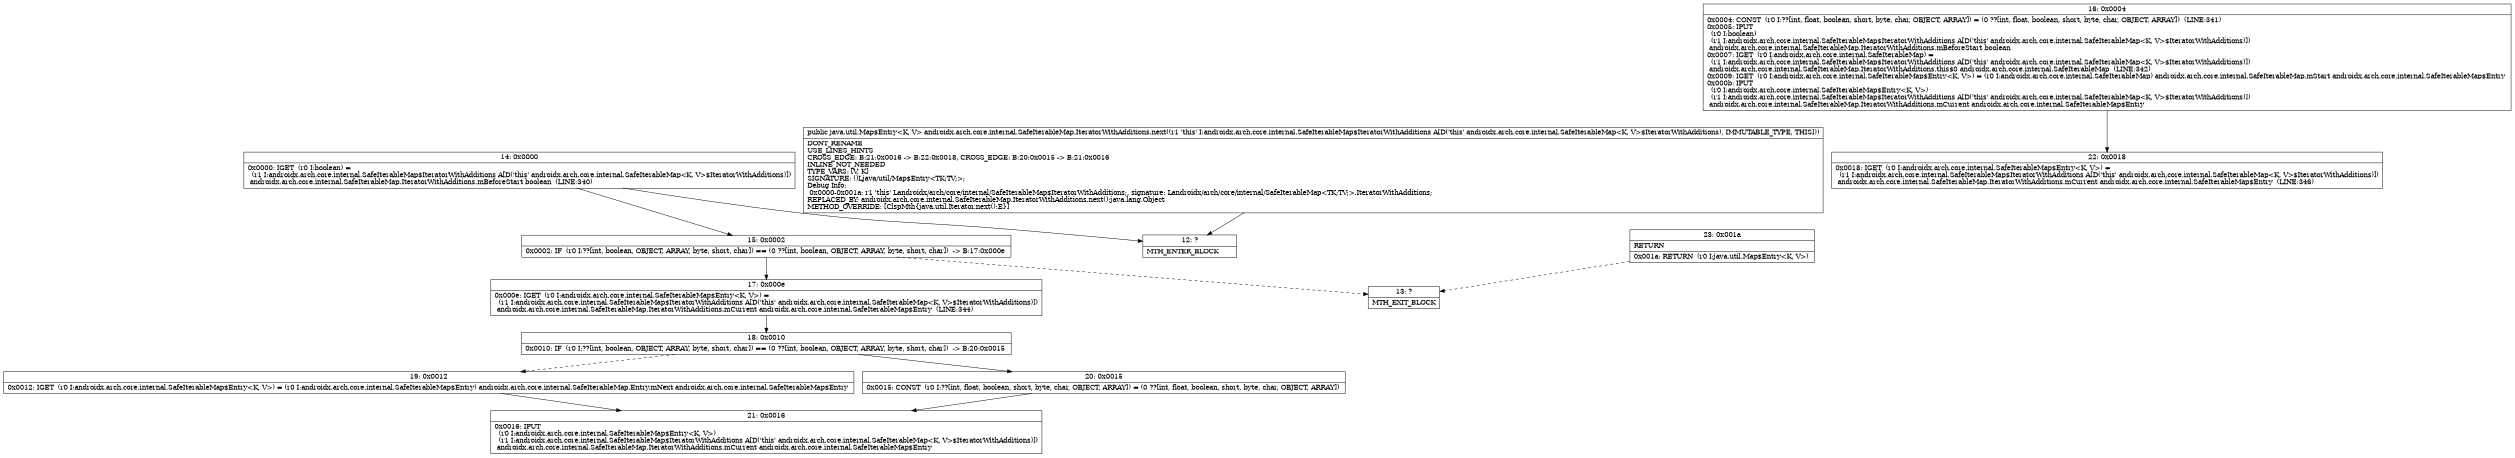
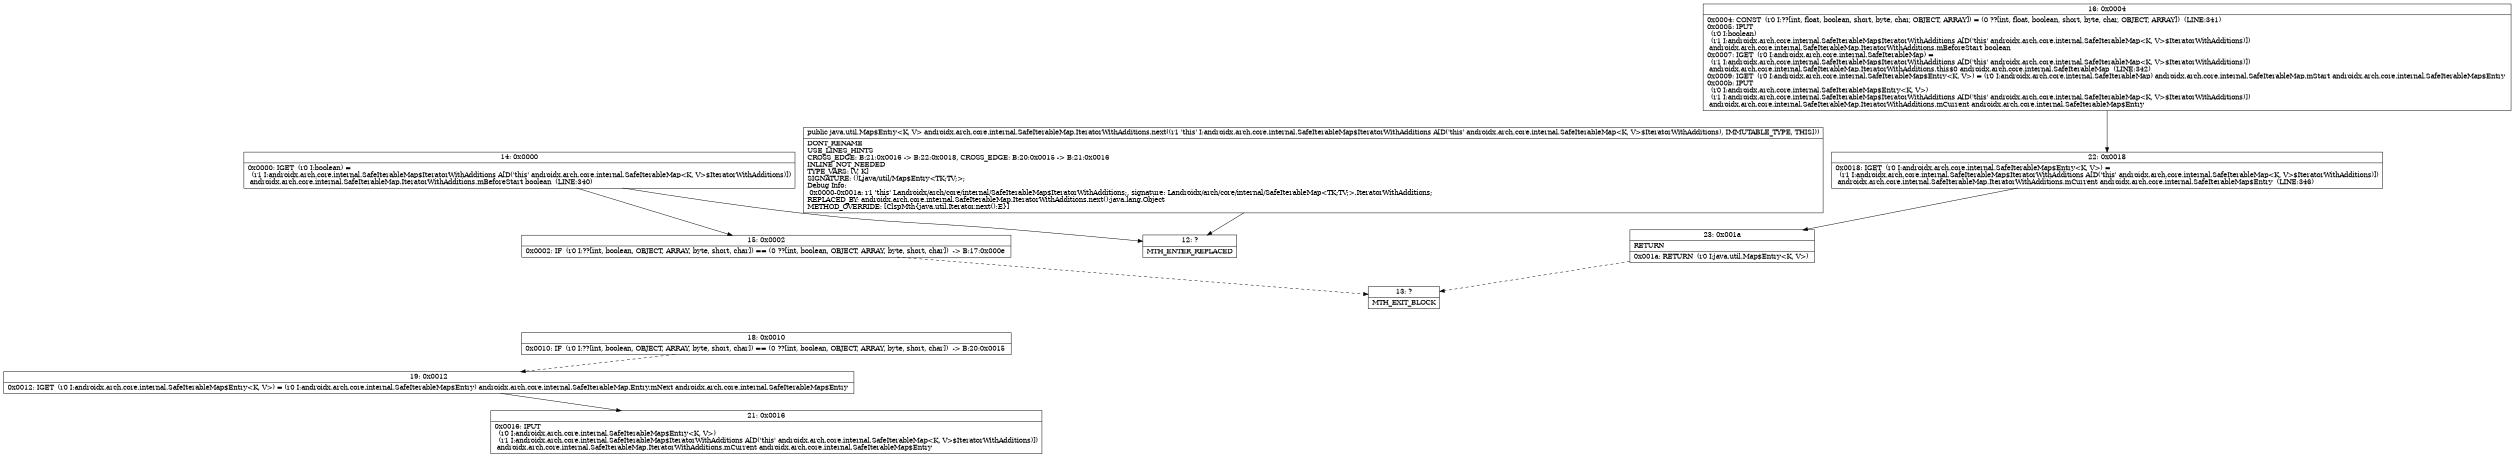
  digraph {
    node [shape=record]
-   n1 [label="{12\:\ ?|MTH_ENTER_BLOCK\l}"]
+   n1 [label="{12\:\ ?|MTH_ENTER_REPLACED\l}"]
    n2 [label="{14\:\ 0x0000|0x0000: IGET  (r0 I:boolean) = \l  (r1 I:androidx.arch.core.internal.SafeIterableMap$IteratorWithAdditions A[D('this' androidx.arch.core.internal.SafeIterableMap\<K, V\>$IteratorWithAdditions)])\l androidx.arch.core.internal.SafeIterableMap.IteratorWithAdditions.mBeforeStart boolean  (LINE:340)\l}"]
    n3 [label="{15\:\ 0x0002|0x0002: IF  (r0 I:??[int, boolean, OBJECT, ARRAY, byte, short, char]) == (0 ??[int, boolean, OBJECT, ARRAY, byte, short, char])  \-\> B:17:0x000e \l}"]
-   n4 [label="{17\:\ 0x000e|0x000e: IGET  (r0 I:androidx.arch.core.internal.SafeIterableMap$Entry\<K, V\>) = \l  (r1 I:androidx.arch.core.internal.SafeIterableMap$IteratorWithAdditions A[D('this' androidx.arch.core.internal.SafeIterableMap\<K, V\>$IteratorWithAdditions)])\l androidx.arch.core.internal.SafeIterableMap.IteratorWithAdditions.mCurrent androidx.arch.core.internal.SafeIterableMap$Entry  (LINE:344)\l}"]
    n5 [label="{13\:\ ?|MTH_EXIT_BLOCK\l}"]
    n6 [label="{16\:\ 0x0004|0x0004: CONST  (r0 I:??[int, float, boolean, short, byte, char, OBJECT, ARRAY]) = (0 ??[int, float, boolean, short, byte, char, OBJECT, ARRAY])  (LINE:341)\l0x0005: IPUT  \l  (r0 I:boolean)\l  (r1 I:androidx.arch.core.internal.SafeIterableMap$IteratorWithAdditions A[D('this' androidx.arch.core.internal.SafeIterableMap\<K, V\>$IteratorWithAdditions)])\l androidx.arch.core.internal.SafeIterableMap.IteratorWithAdditions.mBeforeStart boolean \l0x0007: IGET  (r0 I:androidx.arch.core.internal.SafeIterableMap) = \l  (r1 I:androidx.arch.core.internal.SafeIterableMap$IteratorWithAdditions A[D('this' androidx.arch.core.internal.SafeIterableMap\<K, V\>$IteratorWithAdditions)])\l androidx.arch.core.internal.SafeIterableMap.IteratorWithAdditions.this$0 androidx.arch.core.internal.SafeIterableMap  (LINE:342)\l0x0009: IGET  (r0 I:androidx.arch.core.internal.SafeIterableMap$Entry\<K, V\>) = (r0 I:androidx.arch.core.internal.SafeIterableMap) androidx.arch.core.internal.SafeIterableMap.mStart androidx.arch.core.internal.SafeIterableMap$Entry \l0x000b: IPUT  \l  (r0 I:androidx.arch.core.internal.SafeIterableMap$Entry\<K, V\>)\l  (r1 I:androidx.arch.core.internal.SafeIterableMap$IteratorWithAdditions A[D('this' androidx.arch.core.internal.SafeIterableMap\<K, V\>$IteratorWithAdditions)])\l androidx.arch.core.internal.SafeIterableMap.IteratorWithAdditions.mCurrent androidx.arch.core.internal.SafeIterableMap$Entry \l}"]
    n7 [label="{22\:\ 0x0018|0x0018: IGET  (r0 I:androidx.arch.core.internal.SafeIterableMap$Entry\<K, V\>) = \l  (r1 I:androidx.arch.core.internal.SafeIterableMap$IteratorWithAdditions A[D('this' androidx.arch.core.internal.SafeIterableMap\<K, V\>$IteratorWithAdditions)])\l androidx.arch.core.internal.SafeIterableMap.IteratorWithAdditions.mCurrent androidx.arch.core.internal.SafeIterableMap$Entry  (LINE:346)\l}"]
    n8 [label="{18\:\ 0x0010|0x0010: IF  (r0 I:??[int, boolean, OBJECT, ARRAY, byte, short, char]) == (0 ??[int, boolean, OBJECT, ARRAY, byte, short, char])  \-\> B:20:0x0015 \l}"]
    n9 [label="{23\:\ 0x001a|RETURN\l|0x001a: RETURN  (r0 I:java.util.Map$Entry\<K, V\>) \l}"]
    n10 [label="{19\:\ 0x0012|0x0012: IGET  (r0 I:androidx.arch.core.internal.SafeIterableMap$Entry\<K, V\>) = (r0 I:androidx.arch.core.internal.SafeIterableMap$Entry) androidx.arch.core.internal.SafeIterableMap.Entry.mNext androidx.arch.core.internal.SafeIterableMap$Entry \l}"]
-   n11 [label="{20\:\ 0x0015|0x0015: CONST  (r0 I:??[int, float, boolean, short, byte, char, OBJECT, ARRAY]) = (0 ??[int, float, boolean, short, byte, char, OBJECT, ARRAY]) \l}"]
    n12 [label="{21\:\ 0x0016|0x0016: IPUT  \l  (r0 I:androidx.arch.core.internal.SafeIterableMap$Entry\<K, V\>)\l  (r1 I:androidx.arch.core.internal.SafeIterableMap$IteratorWithAdditions A[D('this' androidx.arch.core.internal.SafeIterableMap\<K, V\>$IteratorWithAdditions)])\l androidx.arch.core.internal.SafeIterableMap.IteratorWithAdditions.mCurrent androidx.arch.core.internal.SafeIterableMap$Entry \l}"]
    n13 [label="{public java.util.Map$Entry\<K, V\> androidx.arch.core.internal.SafeIterableMap.IteratorWithAdditions.next((r1 'this' I:androidx.arch.core.internal.SafeIterableMap$IteratorWithAdditions A[D('this' androidx.arch.core.internal.SafeIterableMap\<K, V\>$IteratorWithAdditions), IMMUTABLE_TYPE, THIS]))  | DONT_RENAME\lUSE_LINES_HINTS\lCROSS_EDGE: B:21:0x0016 \-\> B:22:0x0018, CROSS_EDGE: B:20:0x0015 \-\> B:21:0x0016\lINLINE_NOT_NEEDED\lTYPE_VARS: [V, K]\lSIGNATURE: ()Ljava\/util\/Map$Entry\<TK;TV;\>;\lDebug Info:\l  0x0000\-0x001a: r1 'this' Landroidx\/arch\/core\/internal\/SafeIterableMap$IteratorWithAdditions;, signature: Landroidx\/arch\/core\/internal\/SafeIterableMap\<TK;TV;\>.IteratorWithAdditions;\lREPLACED_BY: androidx.arch.core.internal.SafeIterableMap.IteratorWithAdditions.next():java.lang.Object\lMETHOD_OVERRIDE: [ClspMth\{java.util.Iterator.next():E\}]\l}"]
    n2 -> n1
    n2 -> n3
-   n3 -> n4
    n3 -> n5 [style=dashed]
-   n4 -> n8
    n6 -> n7
+   n7 -> n9
    n8 -> n10 [style=dashed]
-   n8 -> n11
    n9 -> n5 [style=dashed]
    n10 -> n12
-   n11 -> n12
    n13 -> n1
  }
